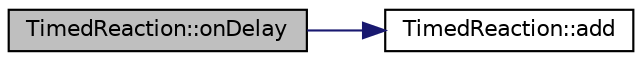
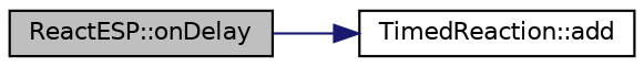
  digraph {
    rankdir=LR
    node [color=black fontname=Helvetica fontsize=10 shape=record]
-   n1 [fillcolor=grey75 fontcolor=black height=0.2 label="TimedReaction::onDelay" style=filled width=0.4]
+   n1 [fillcolor=grey75 fontcolor=black height=0.2 label="ReactESP::onDelay" style=filled width=0.4]
    n2 [height=0.2 label="TimedReaction::add" width=0.4]
    n1 -> n2 [color=midnightblue fontname=Helvetica fontsize=10 labelfontname=Helvetica labelfontsize=10 style=solid]
  }
